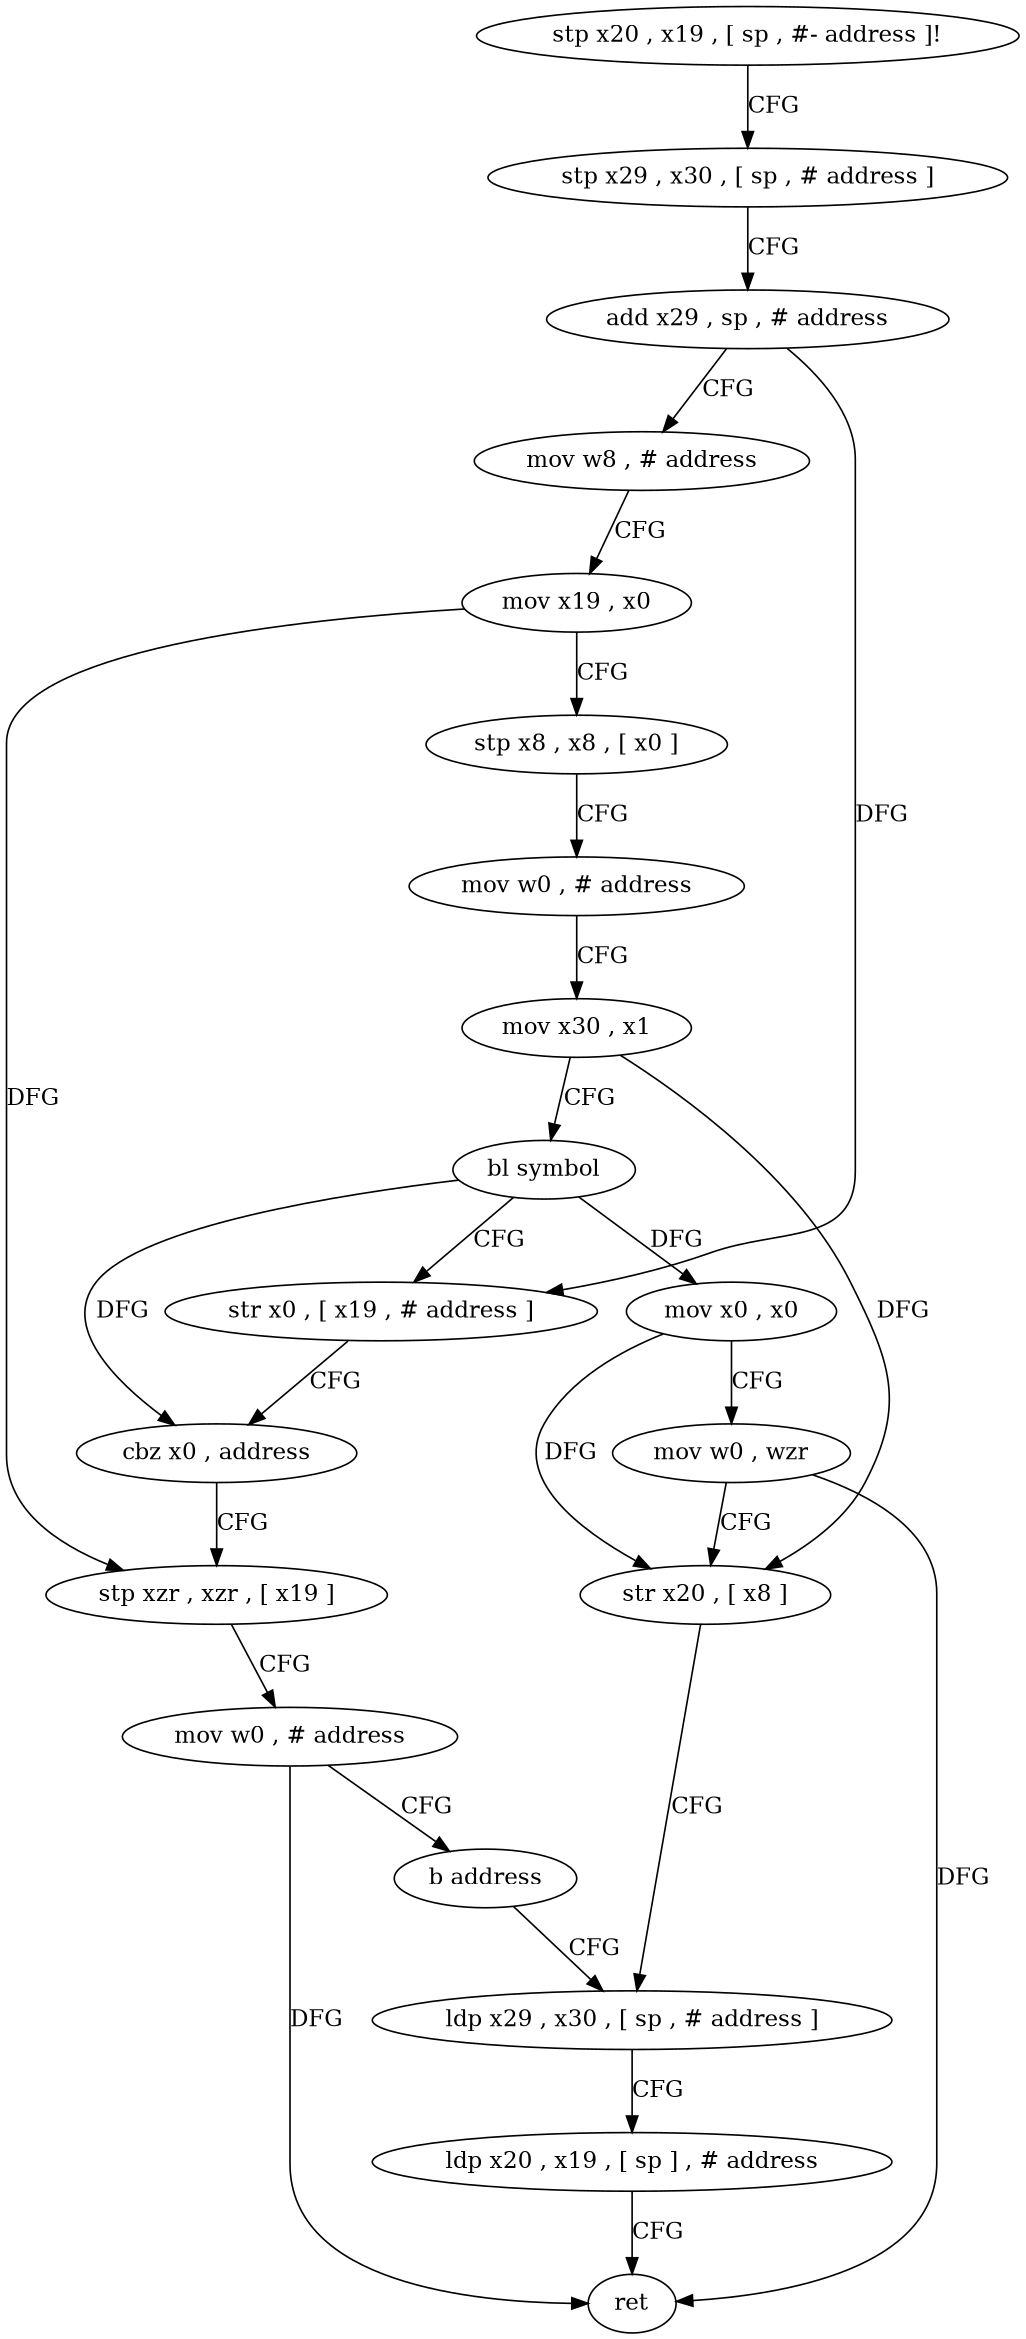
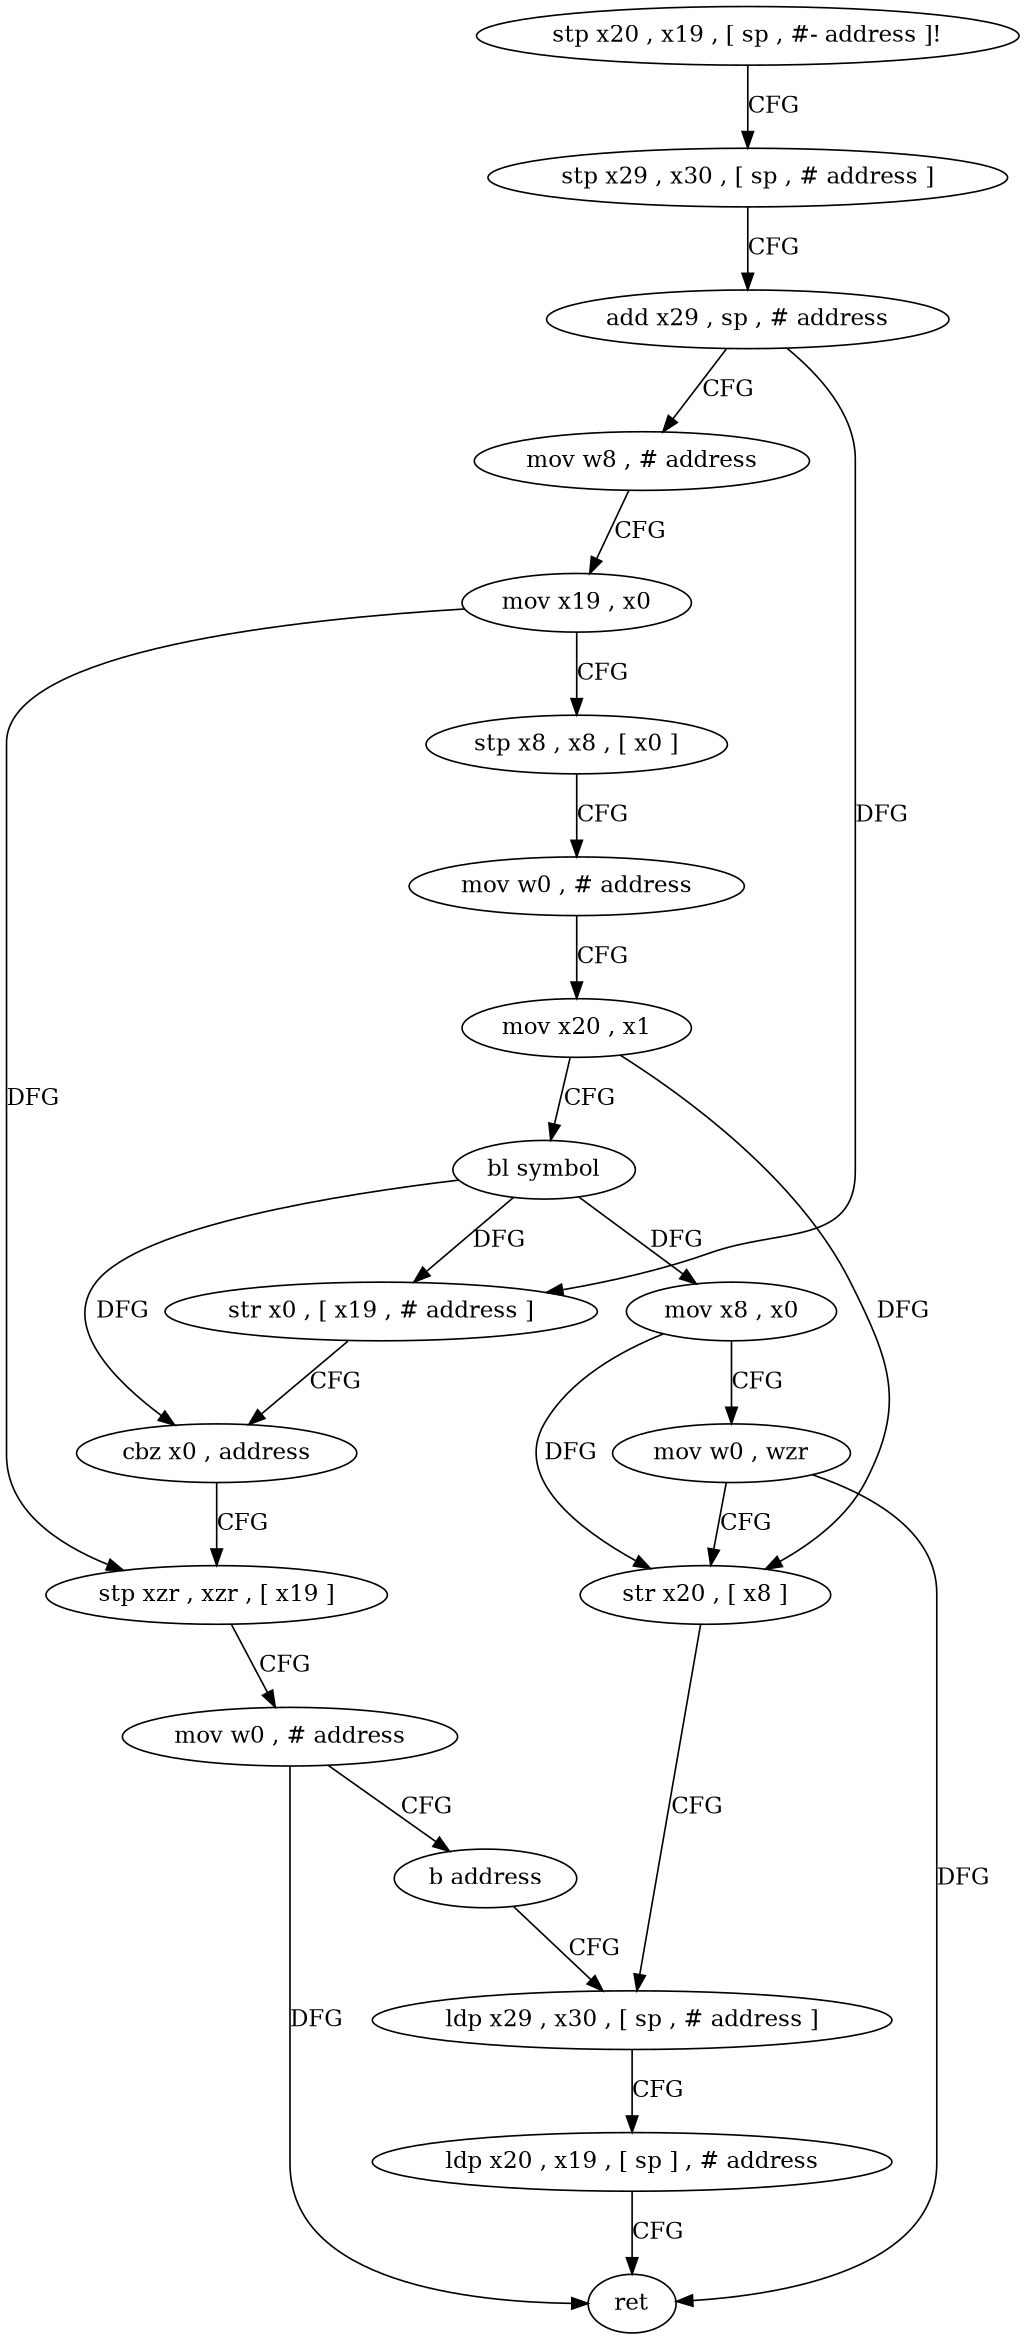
  digraph {
    n1 [label="stp x20 , x19 , [ sp , #- address ]!"]
    n2 [label="stp x29 , x30 , [ sp , # address ]"]
    n3 [label="add x29 , sp , # address"]
    n4 [label="mov w8 , # address"]
    n5 [label="str x0 , [ x19 , # address ]"]
    n6 [label="mov x19 , x0"]
    n7 [label="stp x8 , x8 , [ x0 ]"]
    n8 [label="stp xzr , xzr , [ x19 ]"]
    n9 [label="mov w0 , # address"]
    n10 [label="cbz x0 , address"]
    n11 [label="mov w0 , # address"]
-   n12 [label="mov x30 , x1"]
+   n12 [label="mov x20 , x1"]
    n13 [label="bl symbol"]
    n14 [label="str x20 , [ x8 ]"]
-   n15 [label="mov x0 , x0"]
+   n15 [label="mov x8 , x0"]
    n16 [label="ldp x29 , x30 , [ sp , # address ]"]
    n17 [label="mov w0 , wzr"]
    n18 [label="b address"]
    n19 [label=ret]
    n20 [label="ldp x20 , x19 , [ sp ] , # address"]
    n1 -> n2 [label=CFG]
    n2 -> n3 [label=CFG]
    n3 -> n4 [label=CFG]
    n3 -> n5 [label=DFG]
    n4 -> n6 [label=CFG]
    n5 -> n10 [label=CFG]
    n6 -> n7 [label=CFG]
    n6 -> n8 [label=DFG]
    n7 -> n9 [label=CFG]
    n8 -> n11 [label=CFG]
    n9 -> n12 [label=CFG]
    n10 -> n8 [label=CFG]
    n11 -> n18 [label=CFG]
    n11 -> n19 [label=DFG]
    n12 -> n13 [label=CFG]
    n12 -> n14 [label=DFG]
-   n13 -> n5 [label=CFG]
+   n13 -> n5 [label=DFG]
    n13 -> n10 [label=DFG]
    n13 -> n15 [label=DFG]
    n14 -> n16 [label=CFG]
    n15 -> n14 [label=DFG]
    n15 -> n17 [label=CFG]
    n16 -> n20 [label=CFG]
    n17 -> n14 [label=CFG]
    n17 -> n19 [label=DFG]
    n18 -> n16 [label=CFG]
    n20 -> n19 [label=CFG]
  }
